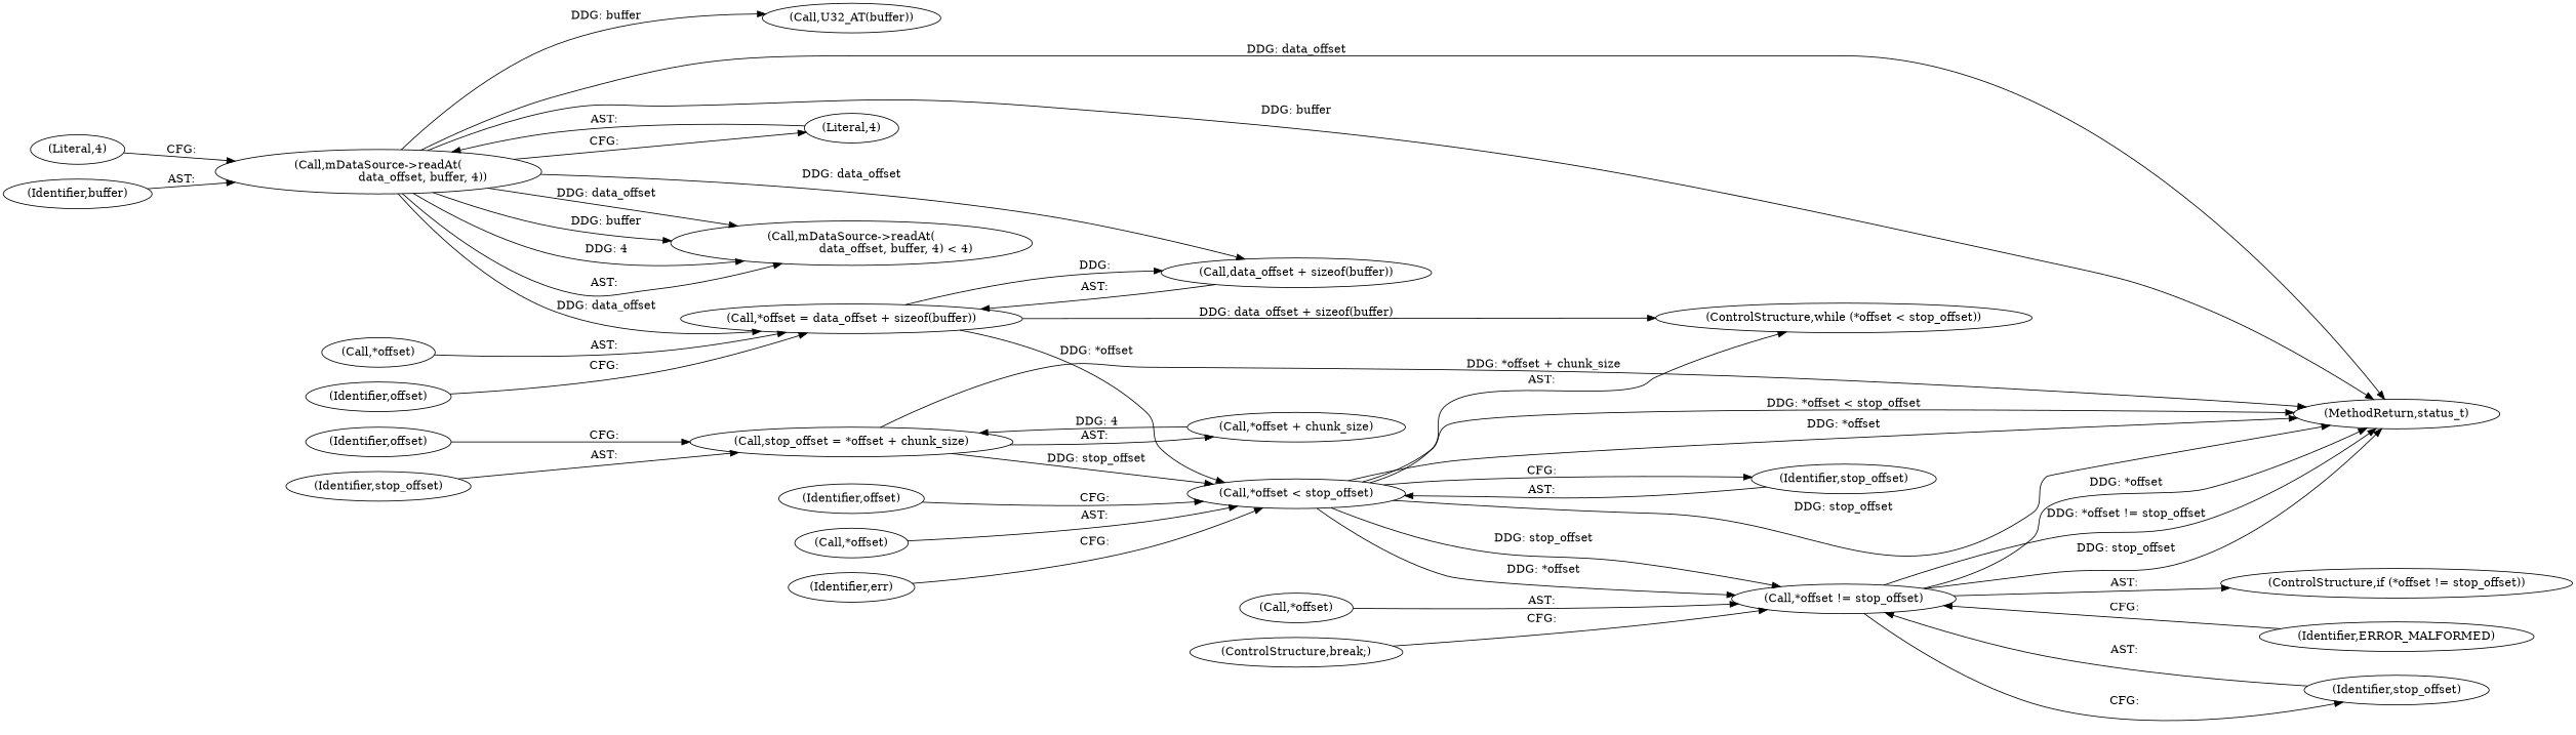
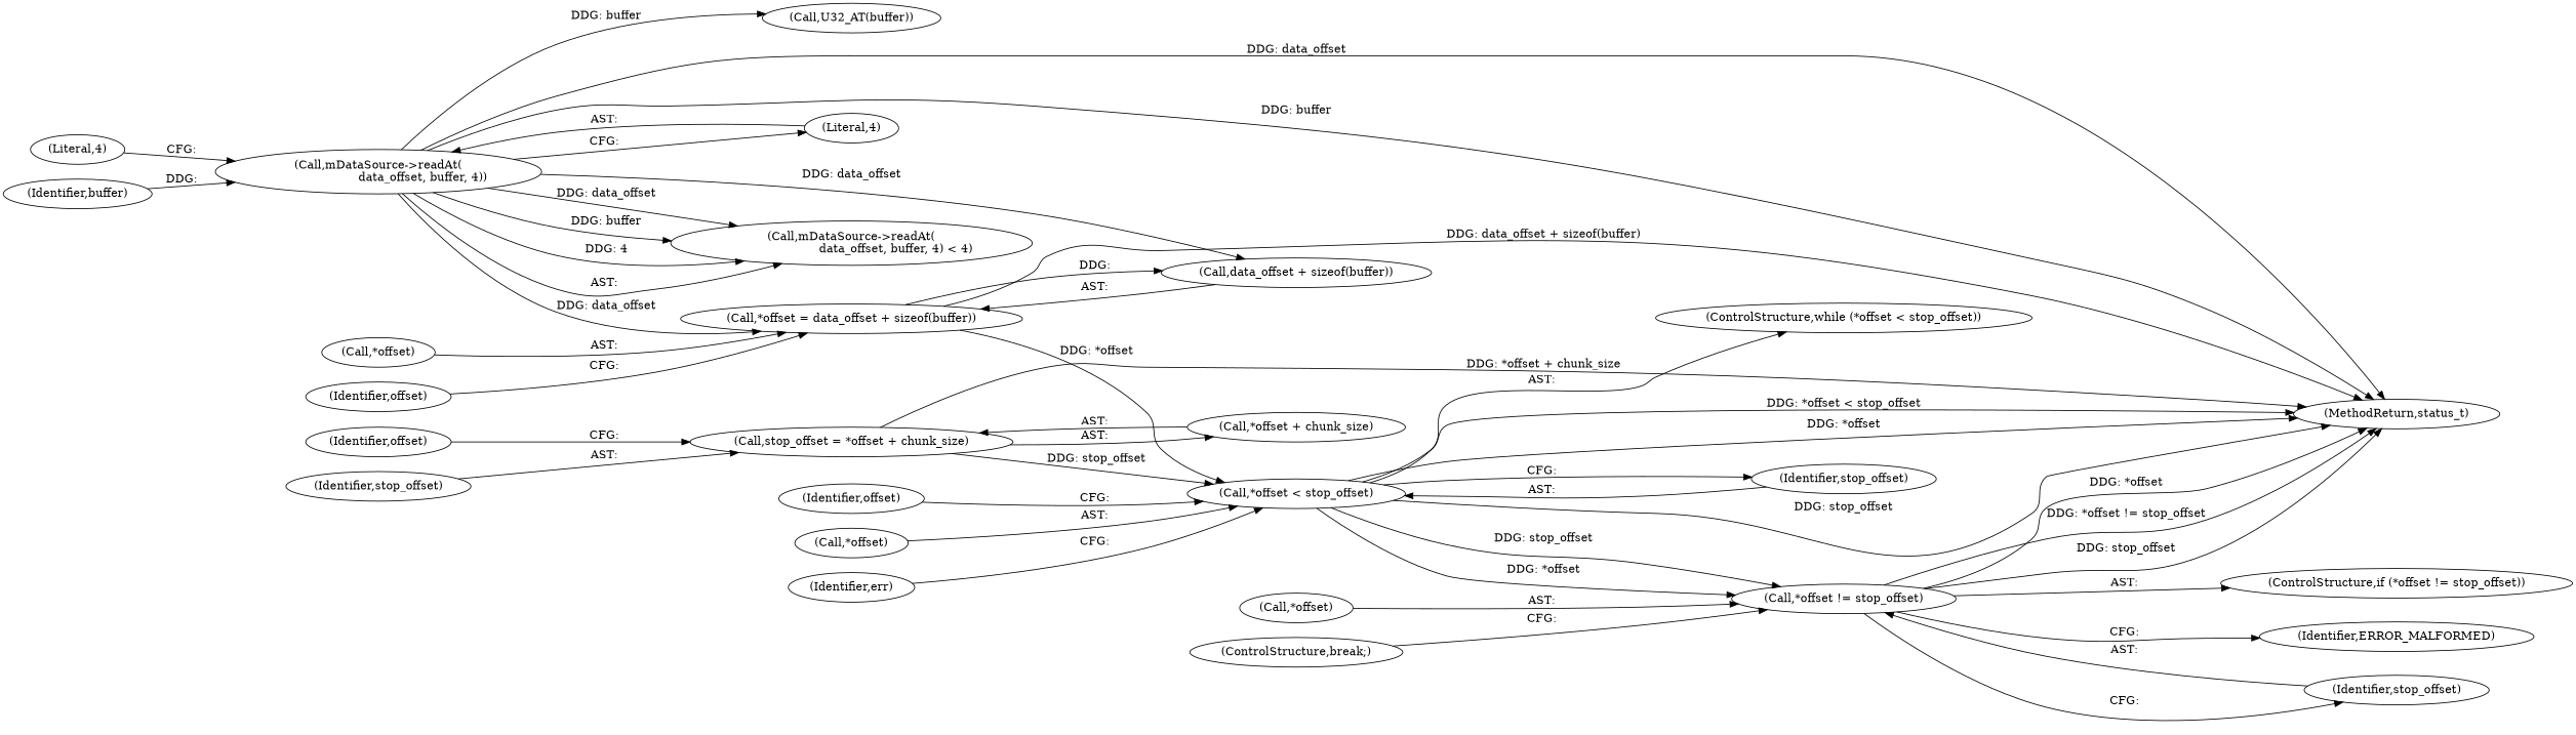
  digraph {
    rankdir=LR
    n1 [label="(Call,*offset != stop_offset)"]
    n2 [label="(MethodReturn,status_t)"]
    n3 [label="(Identifier,stop_offset)"]
    n4 [label="(ControlStructure,if (*offset != stop_offset))"]
    n5 [label="(Call,*offset < stop_offset)"]
    n6 [label="(Identifier,stop_offset)"]
    n7 [label="(ControlStructure,while (*offset < stop_offset))"]
    n8 [label="(Call,*offset = data_offset + sizeof(buffer))"]
    n9 [label="(Call,data_offset + sizeof(buffer))"]
    n10 [label="(Call,mDataSource->readAt(\n                        data_offset, buffer, 4))"]
    n11 [label="(Literal,4)"]
    n12 [label="(Call,mDataSource->readAt(\n                        data_offset, buffer, 4) < 4)"]
    n13 [label="(Call,U32_AT(buffer))"]
    n14 [label="(Call,stop_offset = *offset + chunk_size)"]
    n15 [label="(Call,*offset + chunk_size)"]
    n16 [label="(Call,*offset)"]
    n17 [label="(Identifier,offset)"]
    n18 [label="(Identifier,ERROR_MALFORMED)"]
    n19 [label="(Literal,4)"]
    n20 [label="(Identifier,offset)"]
    n21 [label="(Identifier,buffer)"]
    n22 [label="(Identifier,stop_offset)"]
    n23 [label="(Call,*offset)"]
    n24 [label="(Call,*offset)"]
    n25 [label="(Identifier,err)"]
    n26 [label="(Identifier,offset)"]
    n27 [label="(ControlStructure,break;)"]
    n1 -> n2 [label="DDG: *offset != stop_offset"]
    n1 -> n2 [label="DDG: stop_offset"]
    n1 -> n2 [label="DDG: *offset"]
    n1 -> n3 [label="CFG: "]
    n1 -> n4 [label="AST: "]
    n3 -> n1 [label="AST: "]
    n5 -> n1 [label="DDG: *offset"]
    n5 -> n1 [label="DDG: stop_offset"]
    n5 -> n2 [label="DDG: stop_offset"]
    n5 -> n2 [label="DDG: *offset < stop_offset"]
    n5 -> n2 [label="DDG: *offset"]
    n5 -> n6 [label="CFG: "]
    n5 -> n7 [label="AST: "]
    n6 -> n5 [label="AST: "]
-   n8 -> n7 [label="DDG: data_offset + sizeof(buffer)"]
+   n8 -> n2 [label="DDG: data_offset + sizeof(buffer)"]
    n8 -> n5 [label="DDG: *offset"]
    n8 -> n9 [label="DDG: "]
    n9 -> n8 [label="AST: "]
    n10 -> n2 [label="DDG: buffer"]
    n10 -> n2 [label="DDG: data_offset"]
    n10 -> n8 [label="DDG: data_offset"]
    n10 -> n9 [label="DDG: data_offset"]
    n10 -> n11 [label="CFG: "]
    n10 -> n12 [label="AST: "]
    n10 -> n12 [label="DDG: data_offset"]
    n10 -> n12 [label="DDG: buffer"]
    n10 -> n12 [label="DDG: 4"]
    n10 -> n13 [label="DDG: buffer"]
    n11 -> n10 [label="AST: "]
    n14 -> n2 [label="DDG: *offset + chunk_size"]
    n14 -> n5 [label="DDG: stop_offset"]
    n14 -> n15 [label="AST: "]
-   n15 -> n14 [label="DDG: 4"]
+   n15 -> n14 [label="AST: "]
    n16 -> n8 [label="AST: "]
    n17 -> n8 [label="CFG: "]
-   n18 -> n1 [label="CFG: "]
+   n1 -> n18 [label="CFG: "]
    n19 -> n10 [label="CFG: "]
    n20 -> n5 [label="CFG: "]
-   n21 -> n10 [label="AST: "]
+   n21 -> n10 [label="DDG: "]
    n22 -> n14 [label="AST: "]
    n23 -> n1 [label="AST: "]
    n24 -> n5 [label="AST: "]
    n25 -> n5 [label="CFG: "]
    n26 -> n14 [label="CFG: "]
    n27 -> n1 [label="CFG: "]
  }
